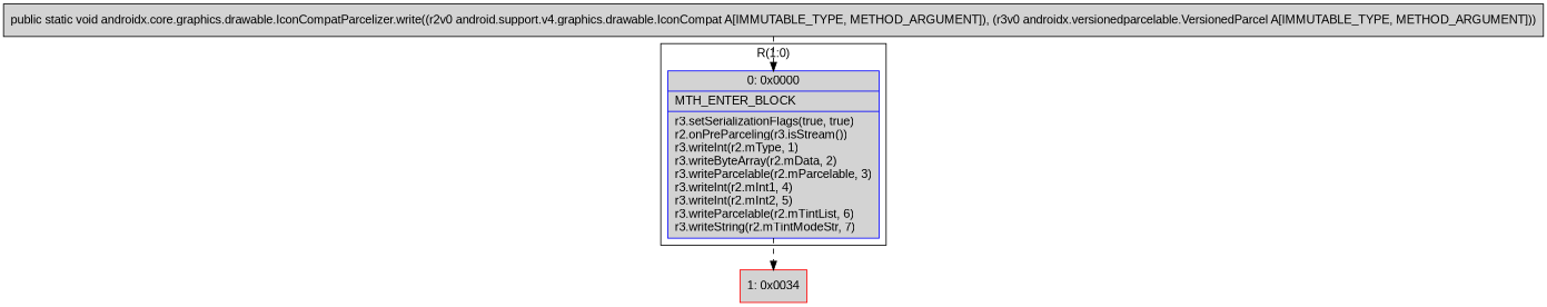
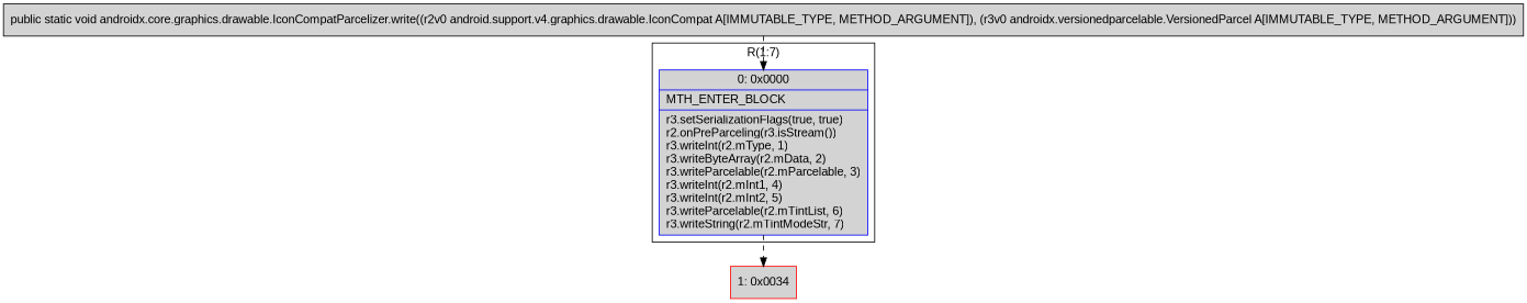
  digraph {
    fontname="Liberation Sans"
    node [shape=record style=filled fillcolor=lightgrey fontname="Liberation Sans"]
    edge [style=dashed fontname="Liberation Sans"]
    n1 [color=blue label="{0\:\ 0x0000|MTH_ENTER_BLOCK\l|r3.setSerializationFlags(true, true)\lr2.onPreParceling(r3.isStream())\lr3.writeInt(r2.mType, 1)\lr3.writeByteArray(r2.mData, 2)\lr3.writeParcelable(r2.mParcelable, 3)\lr3.writeInt(r2.mInt1, 4)\lr3.writeInt(r2.mInt2, 5)\lr3.writeParcelable(r2.mTintList, 6)\lr3.writeString(r2.mTintModeStr, 7)\l}"]
    n2 [color=red label="{1\:\ 0x0034}"]
    n3 [label="{public static void androidx.core.graphics.drawable.IconCompatParcelizer.write((r2v0 android.support.v4.graphics.drawable.IconCompat A[IMMUTABLE_TYPE, METHOD_ARGUMENT]), (r3v0 androidx.versionedparcelable.VersionedParcel A[IMMUTABLE_TYPE, METHOD_ARGUMENT])) }"]
    subgraph cluster_1 {
-     label="R(1:0)"
+     label="R(1:7)"
      n1
    }
    n1 -> n2
    n3 -> n1
  }
